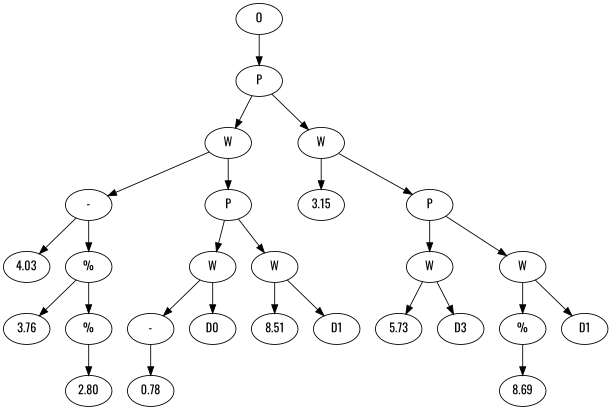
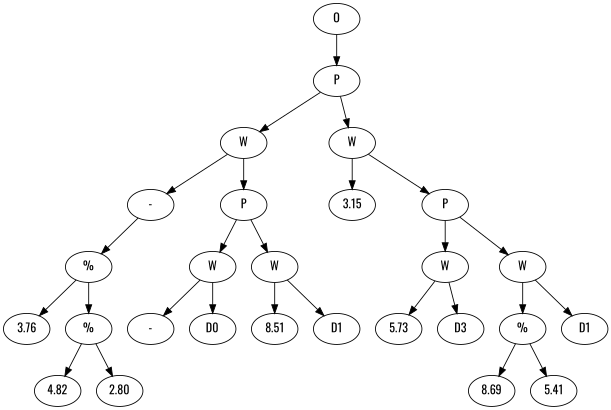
  digraph {
    fontname=Oswald
    node [fontname=Oswald]
    edge [fontname=Oswald]
    n1 [label=O]
    n2 [label=P]
    n3 [label=W]
    n4 [label=W]
    n5 [label="-"]
    n6 [label=P]
    n7 [label=3.15]
    n8 [label=P]
-   n9 [label=4.03]
    n10 [label="%"]
    n11 [label=W]
    n12 [label=W]
    n13 [label=3.76]
    n14 [label="%"]
+   n15 [label=4.82]
    n16 [label=2.80]
    n17 [label="-"]
    n18 [label=D0]
    n19 [label=8.51]
    n20 [label=D1]
-   n21 [label=0.78]
    n22 [label=W]
    n23 [label=W]
    n24 [label=5.73]
    n25 [label=D3]
    n26 [label="%"]
    n27 [label=D1]
    n28 [label=8.69]
+   n29 [label=5.41]
    n1 -> n2
    n2 -> n3
    n2 -> n4
    n3 -> n5
    n3 -> n6
    n4 -> n7
    n4 -> n8
-   n5 -> n9
    n5 -> n10
    n6 -> n11
    n6 -> n12
    n8 -> n22
    n8 -> n23
    n10 -> n13
    n10 -> n14
    n11 -> n17
    n11 -> n18
    n12 -> n19
    n12 -> n20
+   n14 -> n15
    n14 -> n16
-   n17 -> n21
    n22 -> n24
    n22 -> n25
    n23 -> n26
    n23 -> n27
    n26 -> n28
+   n26 -> n29
  }
